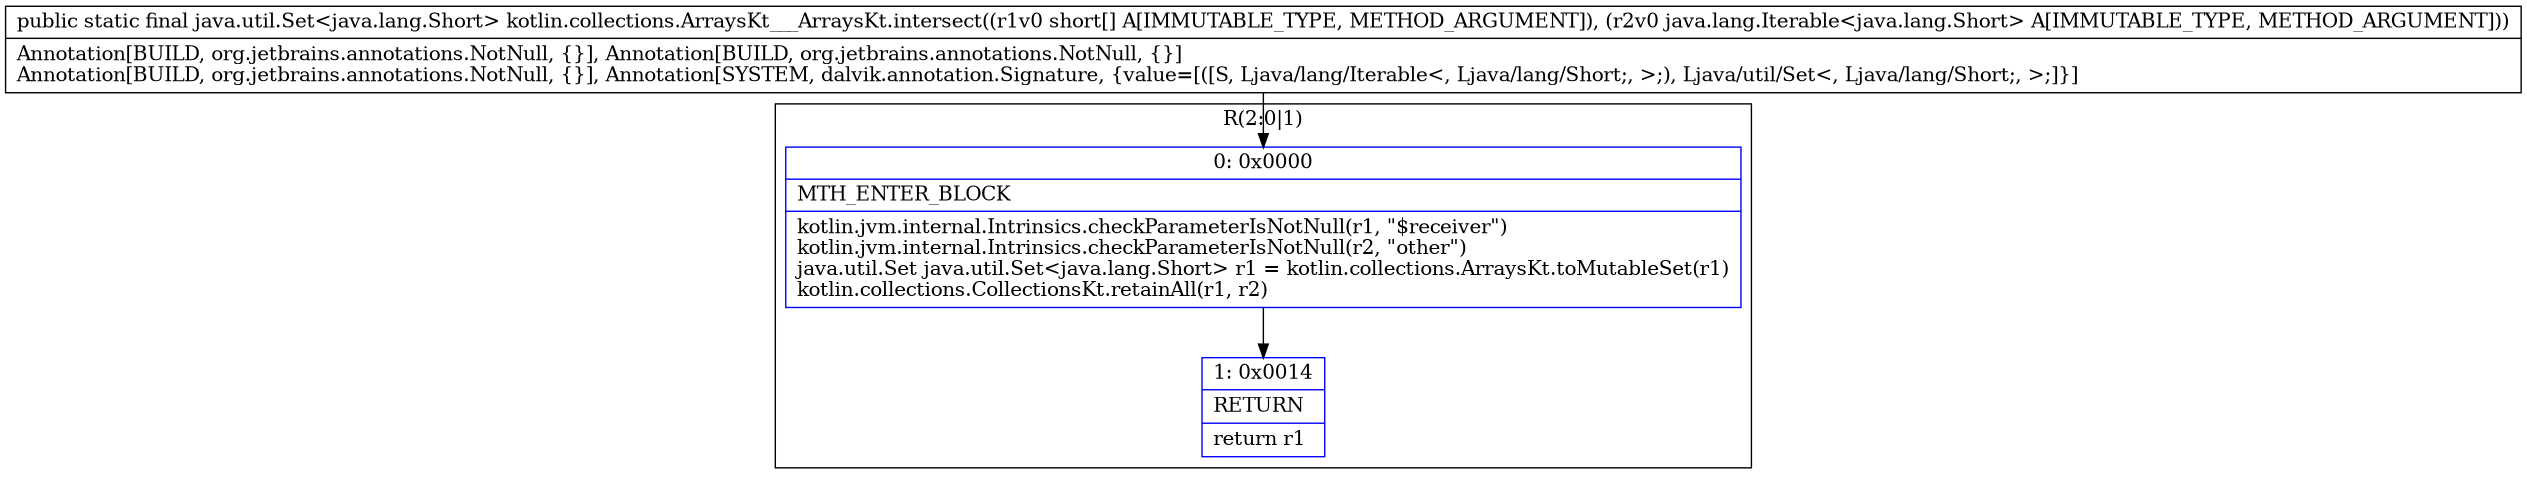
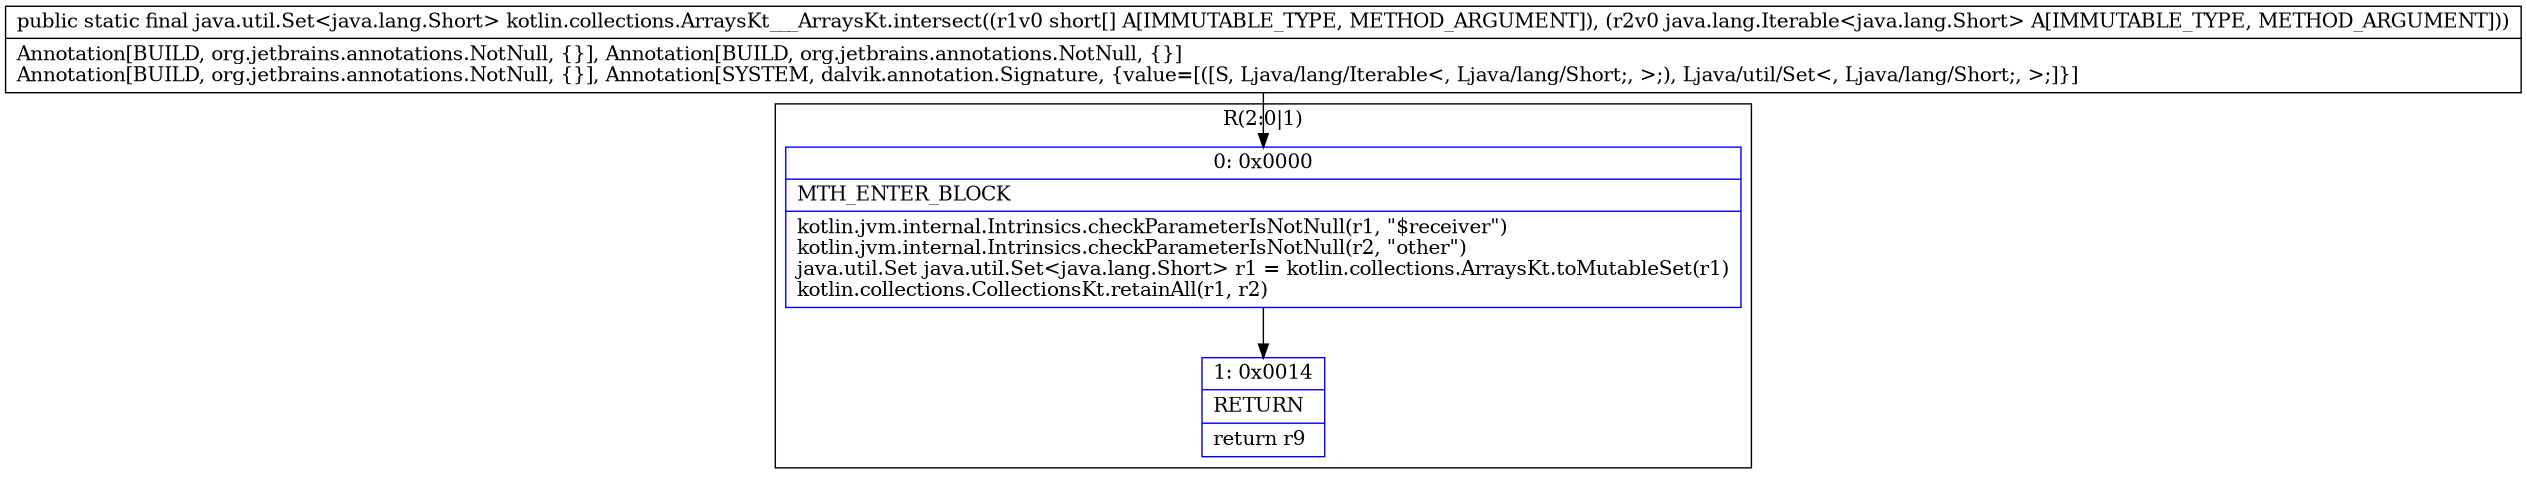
  digraph {
    node [color=blue shape=record]
    n1 [label="{0\:\ 0x0000|MTH_ENTER_BLOCK\l|kotlin.jvm.internal.Intrinsics.checkParameterIsNotNull(r1, \"$receiver\")\lkotlin.jvm.internal.Intrinsics.checkParameterIsNotNull(r2, \"other\")\ljava.util.Set java.util.Set\<java.lang.Short\> r1 = kotlin.collections.ArraysKt.toMutableSet(r1)\lkotlin.collections.CollectionsKt.retainAll(r1, r2)\l}"]
-   n2 [label="{1\:\ 0x0014|RETURN\l|return r1\l}"]
+   n2 [label="{1\:\ 0x0014|RETURN\l|return r9\l}"]
    n3 [label="{public static final java.util.Set\<java.lang.Short\> kotlin.collections.ArraysKt___ArraysKt.intersect((r1v0 short[] A[IMMUTABLE_TYPE, METHOD_ARGUMENT]), (r2v0 java.lang.Iterable\<java.lang.Short\> A[IMMUTABLE_TYPE, METHOD_ARGUMENT]))  | Annotation[BUILD, org.jetbrains.annotations.NotNull, \{\}], Annotation[BUILD, org.jetbrains.annotations.NotNull, \{\}]\lAnnotation[BUILD, org.jetbrains.annotations.NotNull, \{\}], Annotation[SYSTEM, dalvik.annotation.Signature, \{value=[([S, Ljava\/lang\/Iterable\<, Ljava\/lang\/Short;, \>;), Ljava\/util\/Set\<, Ljava\/lang\/Short;, \>;]\}]\l}" color=""]
    subgraph cluster_1 {
      label="R(2:0|1)"
      n1
      n2
    }
    n1 -> n2
    n3 -> n1
  }
